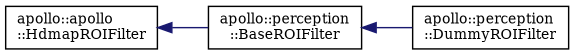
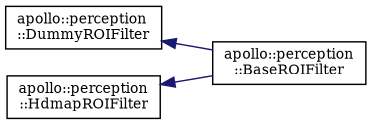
  digraph {
    fontname="DejaVu Serif"
    rankdir=LR
    node [color=black fillcolor=white fontname="DejaVu Serif" fontsize=10 shape=record style=filled]
    edge [color=midnightblue dir=back fontname="DejaVu Serif" fontsize=10 labelfontname=Helvetica labelfontsize=10 style=solid]
    n1 [height=0.2 label="apollo::perception\l::BaseROIFilter" width=0.4]
    n2 [height=0.2 label="apollo::perception\l::DummyROIFilter" width=0.4]
-   n3 [height=0.2 label="apollo::apollo\l::HdmapROIFilter" width=0.4]
-   n1 -> n2
+   n3 [height=0.2 label="apollo::perception\l::HdmapROIFilter" width=0.4]
+   n2 -> n1
    n3 -> n1
  }
